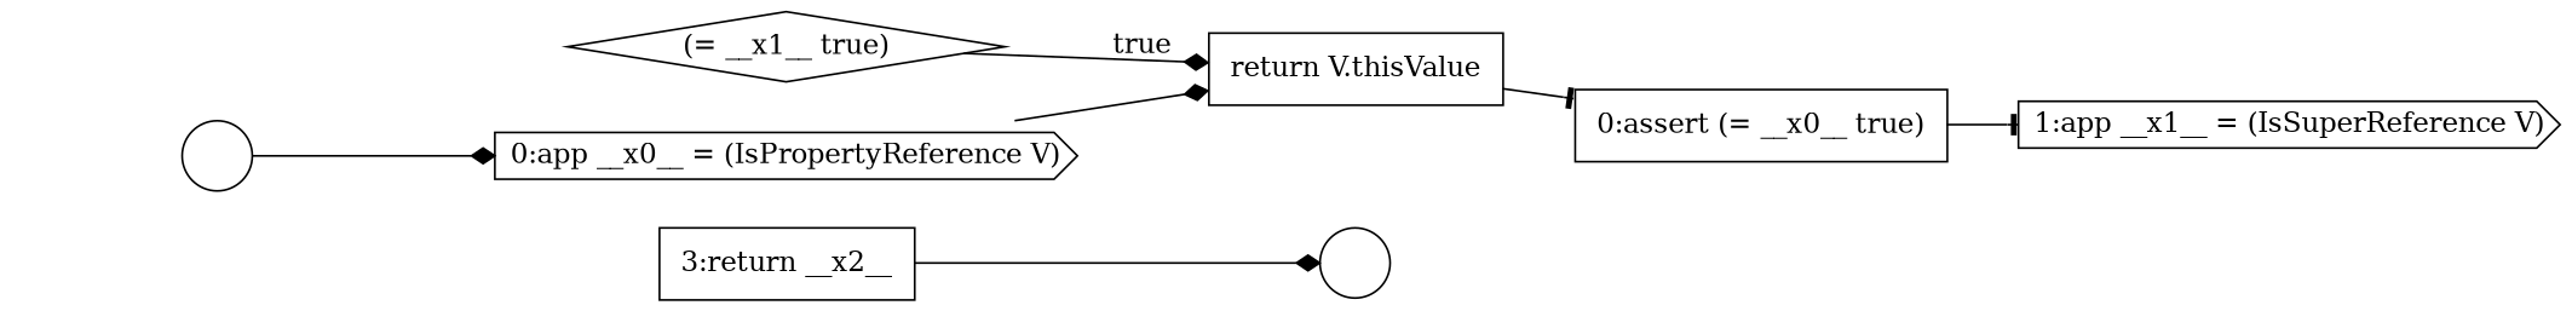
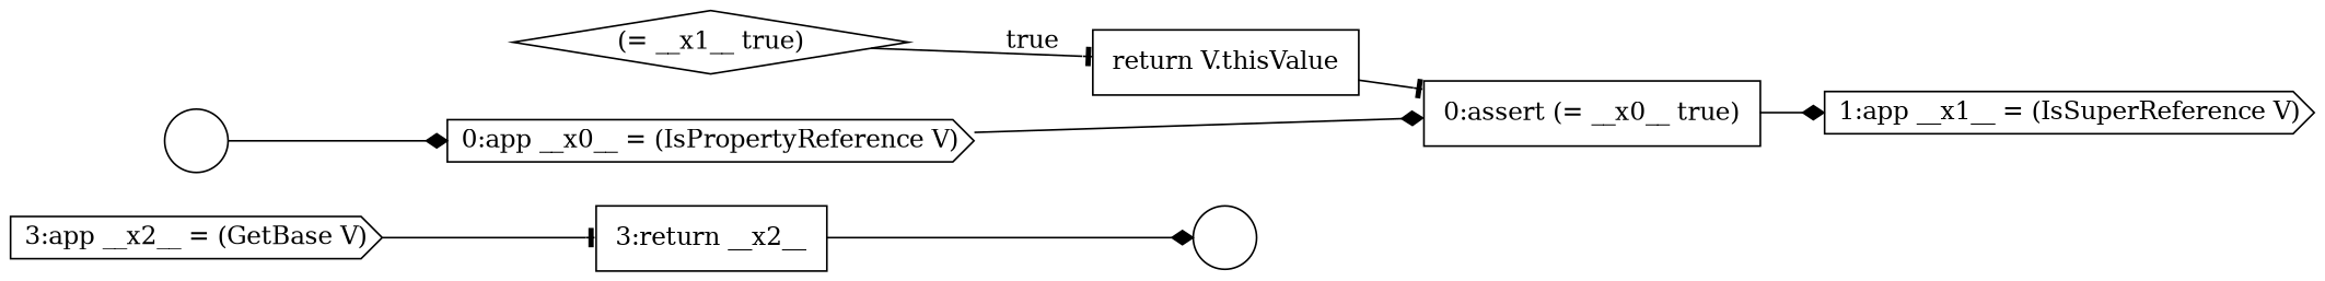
  digraph {
    rankdir=LR
    node [color=black fillcolor=white shape=cds style=filled]
    edge [arrowhead=tee color=black]
    n1 [label=" " shape=circle]
    n2 [label=<<font color="black">1:app __x1__ = (IsSuperReference V)</font>>]
    n3 [label=<<font color="black">(= __x1__ true)</font>> shape=diamond]
    n4 [label=<<font color="black">     <table border="0" cellborder="1" cellspacing="0" cellpadding="10">       <tr><td align="left">return V.thisValue</td></tr>     </table>   </font>> margin=0 shape=none]
    n5 [label=<<font color="black">     <table border="0" cellborder="1" cellspacing="0" cellpadding="10">       <tr><td align="left">0:assert (= __x0__ true)</td></tr>     </table>   </font>> margin=0 shape=none]
+   n6 [label=<<font color="black">3:app __x2__ = (GetBase V)</font>>]
    n7 [label=<<font color="black">     <table border="0" cellborder="1" cellspacing="0" cellpadding="10">       <tr><td align="left">3:return __x2__</td></tr>     </table>   </font>> margin=0 shape=none]
    n8 [label=<<font color="black">0:app __x0__ = (IsPropertyReference V)</font>>]
    n9 [label=" " shape=circle]
-   n3 -> n4 [arrowhead=diamond label=<<font color="black">true</font>>]
+   n3 -> n4 [label=<<font color="black">true</font>>]
    n4 -> n5
-   n5 -> n2
+   n5 -> n2 [arrowhead=diamond]
+   n6 -> n7
    n7 -> n1 [arrowhead=diamond]
-   n8 -> n4 [arrowhead=diamond]
+   n8 -> n5 [arrowhead=diamond]
    n9 -> n8 [arrowhead=diamond]
  }
